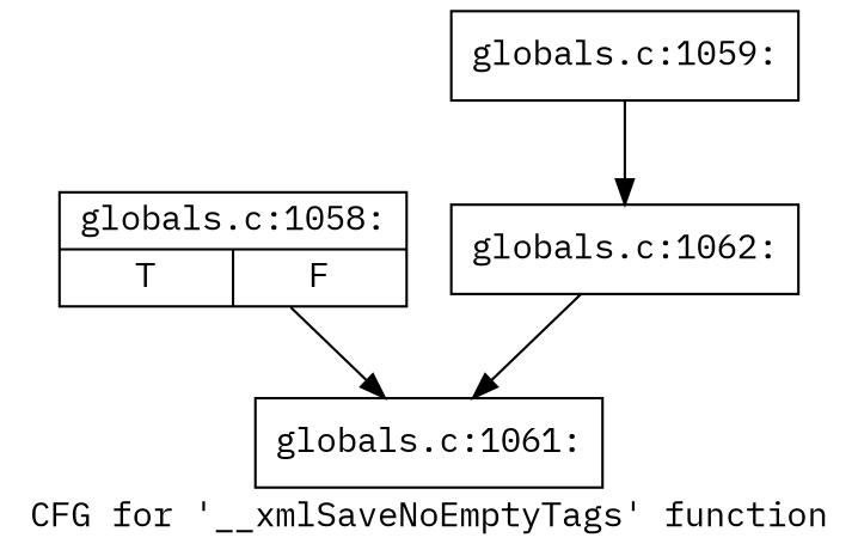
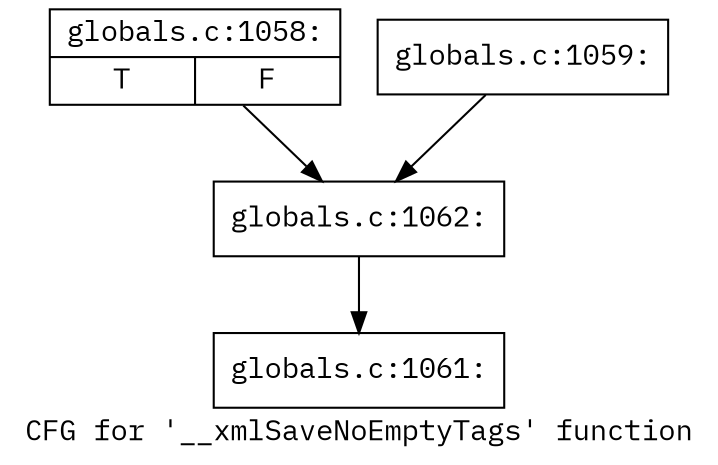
  digraph {
    fontname="IBM Plex Mono"
    label="CFG for '__xmlSaveNoEmptyTags' function"
    node [fontname="IBM Plex Mono" shape=record]
    edge [fontname="IBM Plex Mono"]
    n1 [label="{globals.c:1058:|{<s0>T|<s1>F}}"]
    n2 [label="{globals.c:1061:}"]
    n3 [label="{globals.c:1059:}"]
    n4 [label="{globals.c:1062:}"]
-   n1 -> n2
+   n1 -> n4
    n3 -> n4
    n4 -> n2
  }
